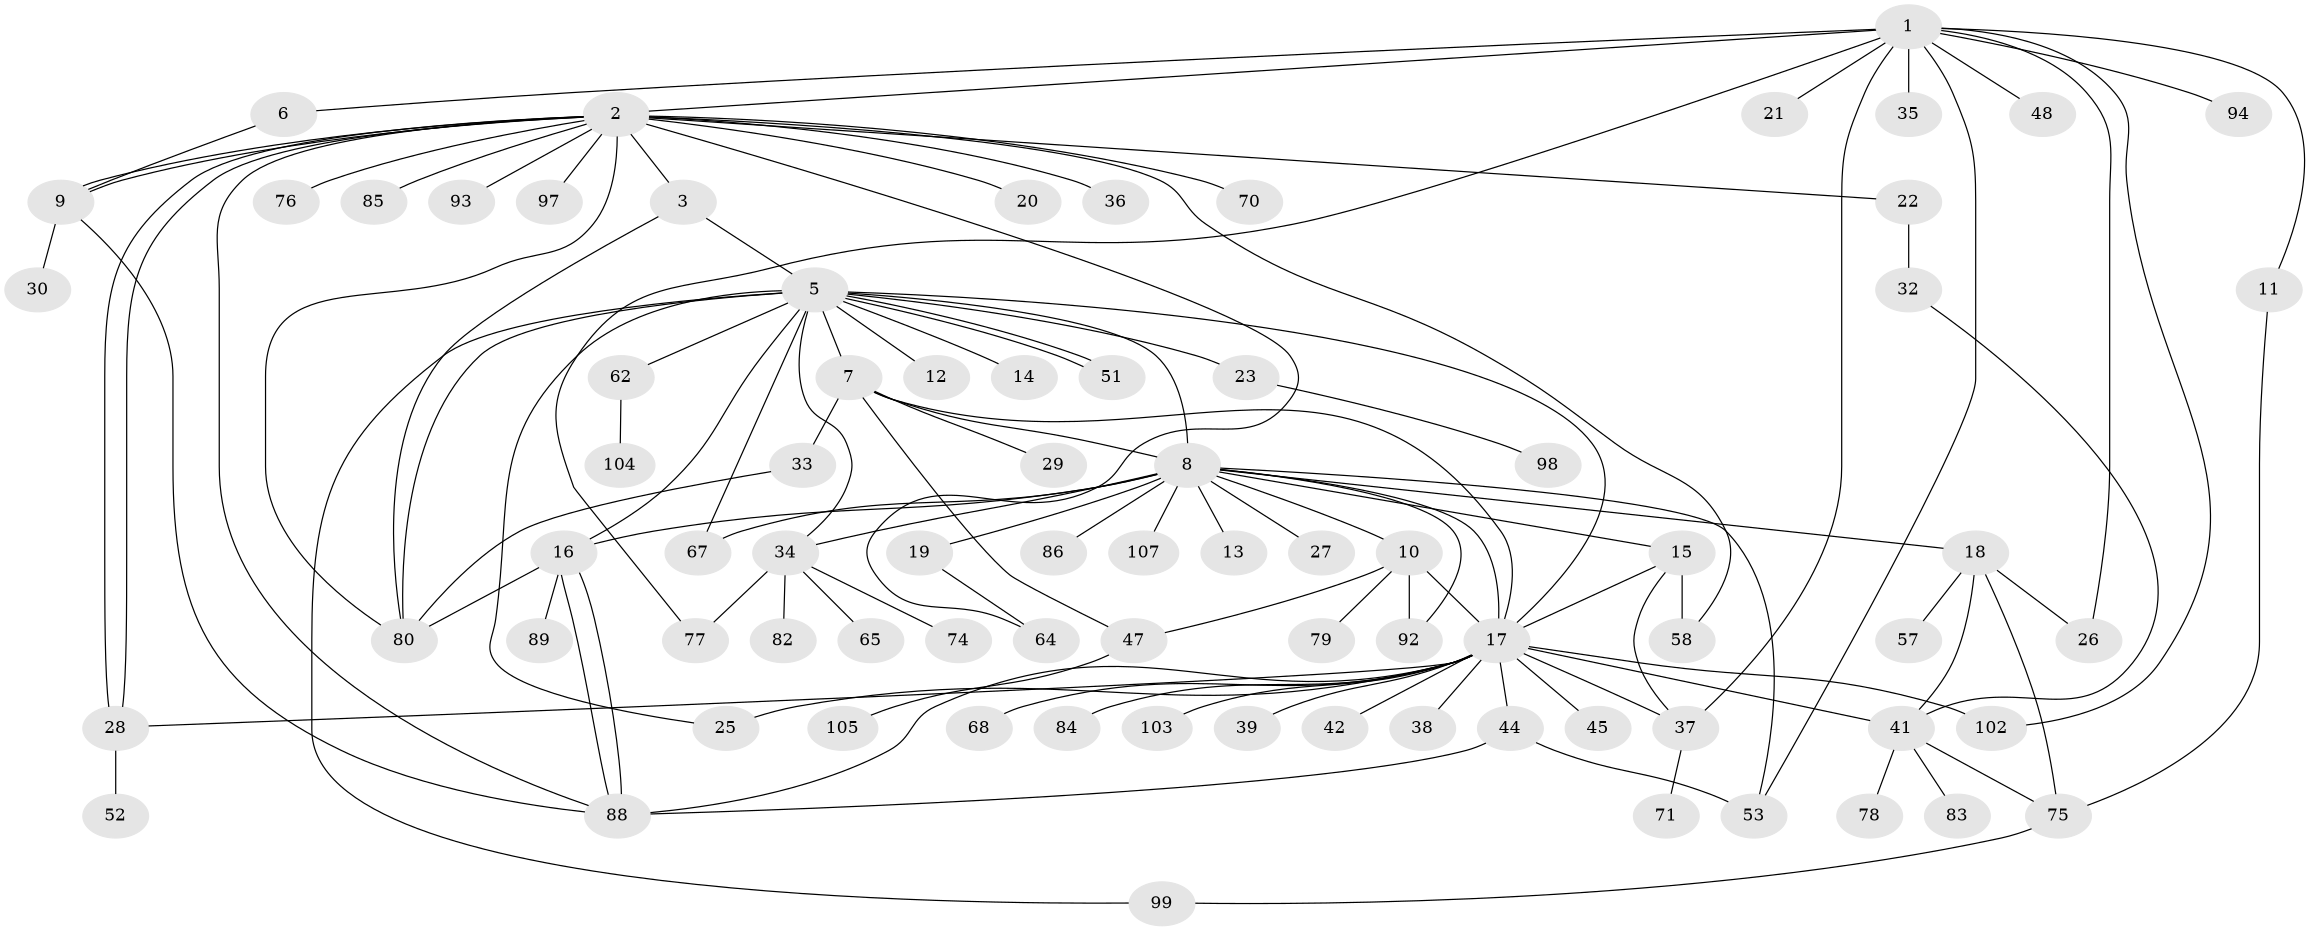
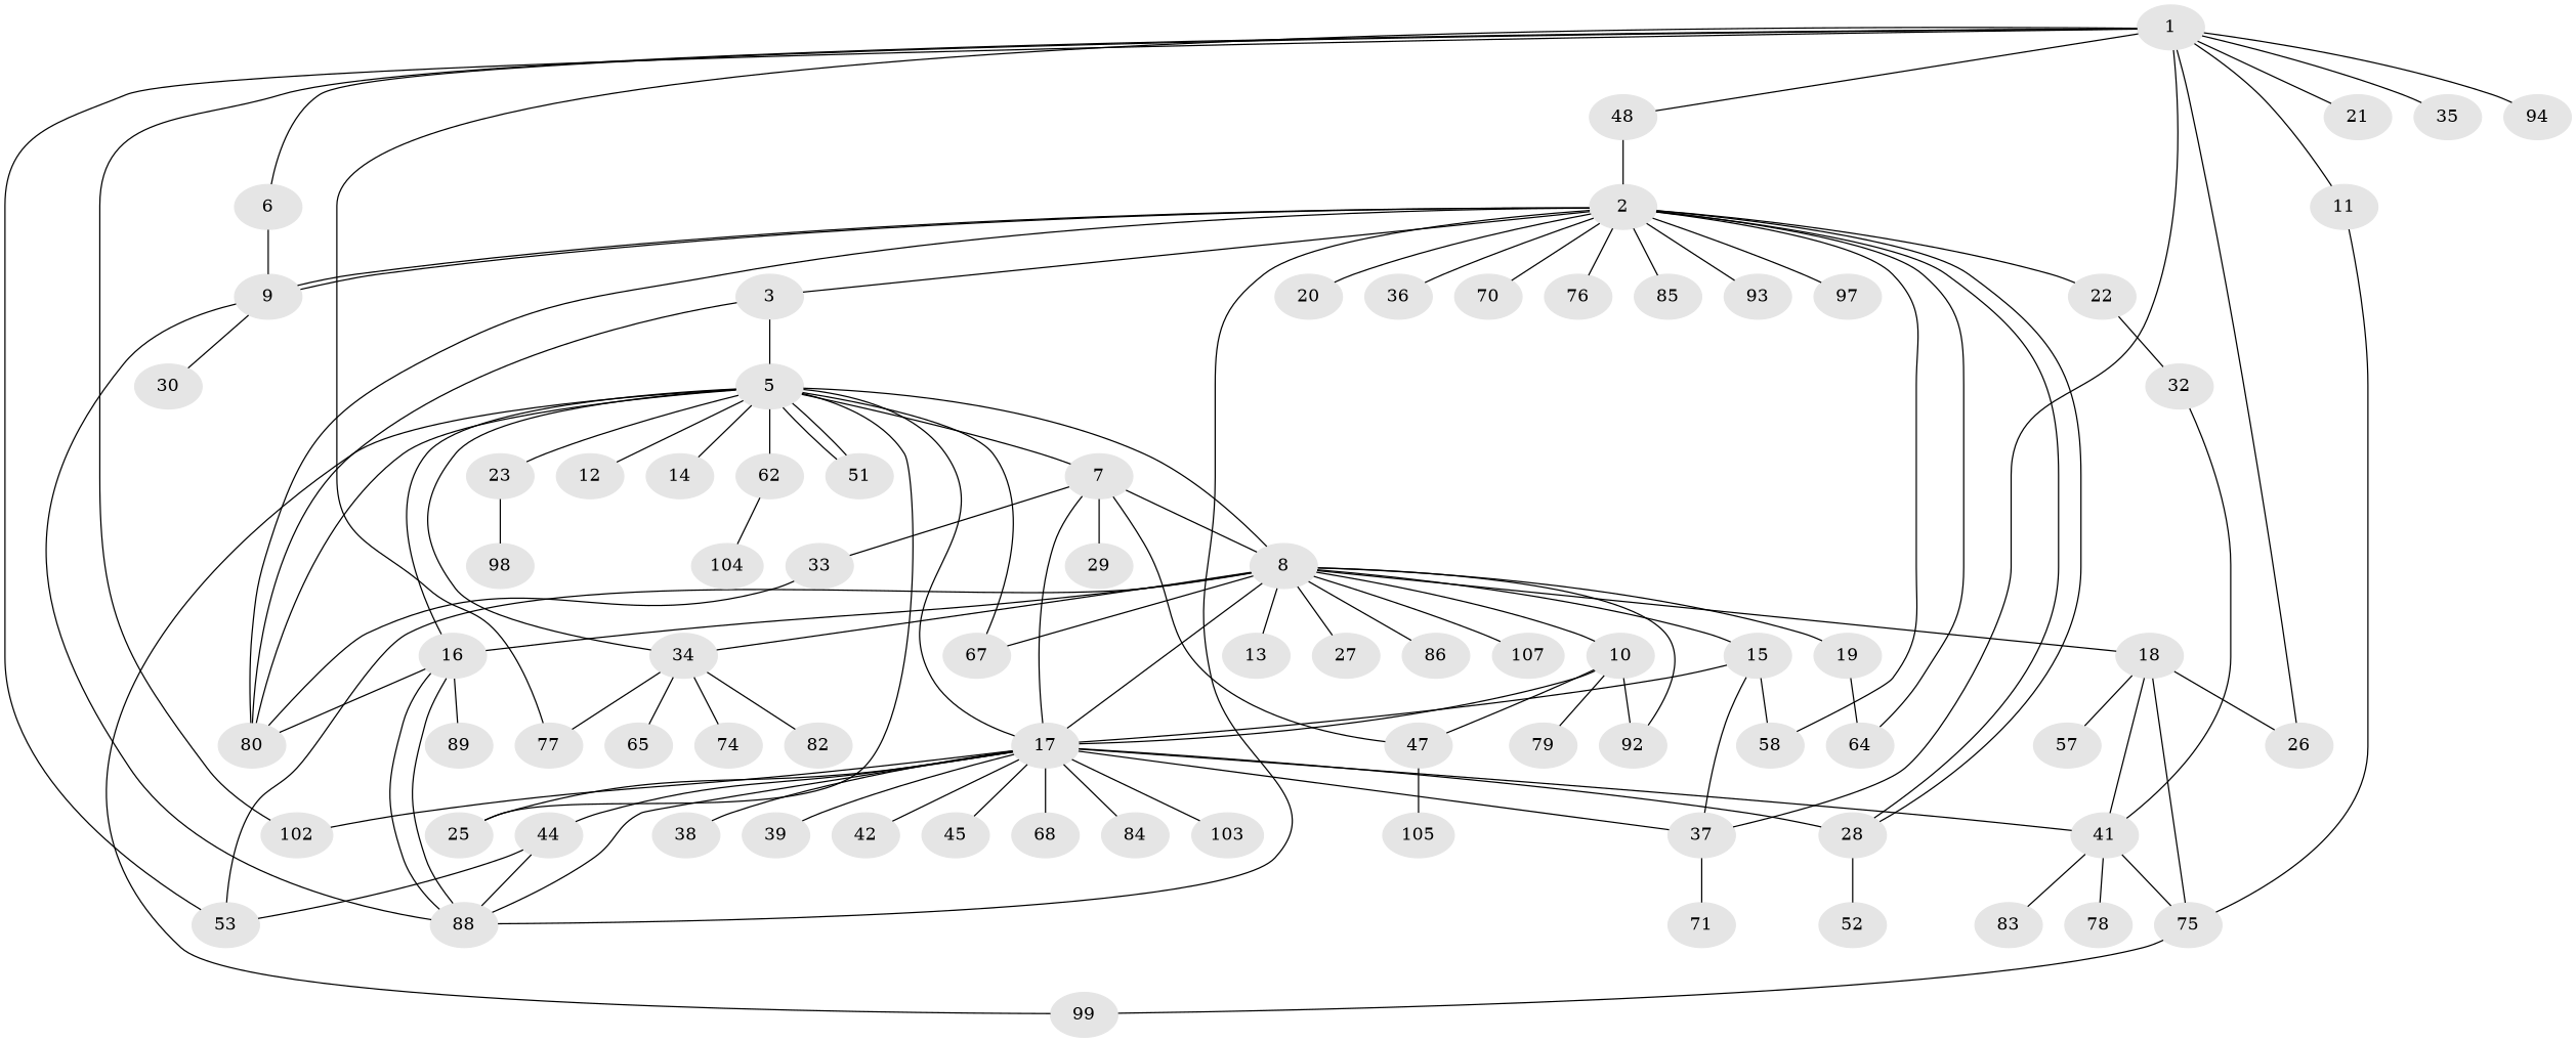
  graph {
    node [color=gray90 style=filled]
    1 [super="+4"]
    2 [super="+61"]
    6 [super="+96"]
    11 [super="+55"]
    21
    26
    35
    37 [super="+66"]
    48
    53
    n11 [label=77]
    94
    102
    3
    9 [super="+43"]
    20
    22
    28 [super="+63"]
    36 [super="+90"]
    58
    64
    70
    76
    80 [super="+91"]
    85
    88 [super="+100"]
    93
    97
    75
    71 [super="+106"]
    5 [super="+101"]
    30
    32 [super="+50"]
    52
    7 [super="+49"]
    8 [super="+46"]
    12 [super="+31"]
    14
    16 [super="+54"]
    17 [super="+24"]
    23
    25 [super="+40"]
    34 [super="+60"]
    51 [super="+72"]
    62
    67
    99
    29
    33 [super="+69"]
    47 [super="+95"]
    10 [super="+77"]
    13
    15 [super="+73"]
    18 [super="+56"]
    19
    27
    86
    92
    107
    89
    38
    39
    41 [super="+59"]
    42
    44 [super="+81"]
    45
    68
    84
    103
    98
    65
    74
    82
    104
    105
    79
    57
    78
    83
-   1 -- 2 [weight=2]
+   48 -- 2 [weight=2]
    1 -- 6
    1 -- 11
    1 -- 21
    1 -- 26
    1 -- 35
    1 -- 37
    1 -- 48
    1 -- 53
    1 -- n11
    1 -- 94
    1 -- 102
    2 -- 3
    2 -- 9
    2 -- 9
    2 -- 20
    2 -- 22
    2 -- 28
    2 -- 28
    2 -- 36
    2 -- 58
    2 -- 64
    2 -- 70
    2 -- 76
    2 -- 80
    2 -- 85
    2 -- 88
    2 -- 93
    2 -- 97
    6 -- 9
    11 -- 75
    37 -- 71
    3 -- 80
    3 -- 5
    9 -- 88
    9 -- 30
    22 -- 32
    28 -- 52
    75 -- 99
    5 -- 80
    5 -- 7
    5 -- 8
    5 -- 12
    5 -- 14
    5 -- 16
    5 -- 17
    5 -- 23
    5 -- 25
    5 -- 34
    5 -- 51
    5 -- 51
    5 -- 62
    5 -- 67
    5 -- 99
    32 -- 41
    7 -- 8 [weight=2]
    7 -- 17
    7 -- 29
    7 -- 33
    7 -- 47
    8 -- 53
    8 -- 16
    8 -- 17
    8 -- 34
    8 -- 67
    8 -- 10
    8 -- 13
    8 -- 15
    8 -- 18
    8 -- 19
    8 -- 27
    8 -- 86
    8 -- 92
    8 -- 107
    16 -- 80
    16 -- 88
    16 -- 88
    16 -- 89
    17 -- 37
    17 -- 102
    17 -- 28 [weight=2]
    17 -- 88
    17 -- 25
    17 -- 38
    17 -- 39
    17 -- 41
    17 -- 42
    17 -- 44
    17 -- 45
    17 -- 68
    17 -- 84
    17 -- 103
    23 -- 98
    34 -- n11
    34 -- 65
    34 -- 74
    34 -- 82
    62 -- 104
    33 -- 80
    47 -- 105
    10 -- 17
    10 -- 47
    10 -- 92
    10 -- 79
    15 -- 37
    15 -- 58
    15 -- 17
    18 -- 26
    18 -- 75
    18 -- 41
    18 -- 57
    19 -- 64
    41 -- 75
    41 -- 78
    41 -- 83
    44 -- 53
    44 -- 88
  }
